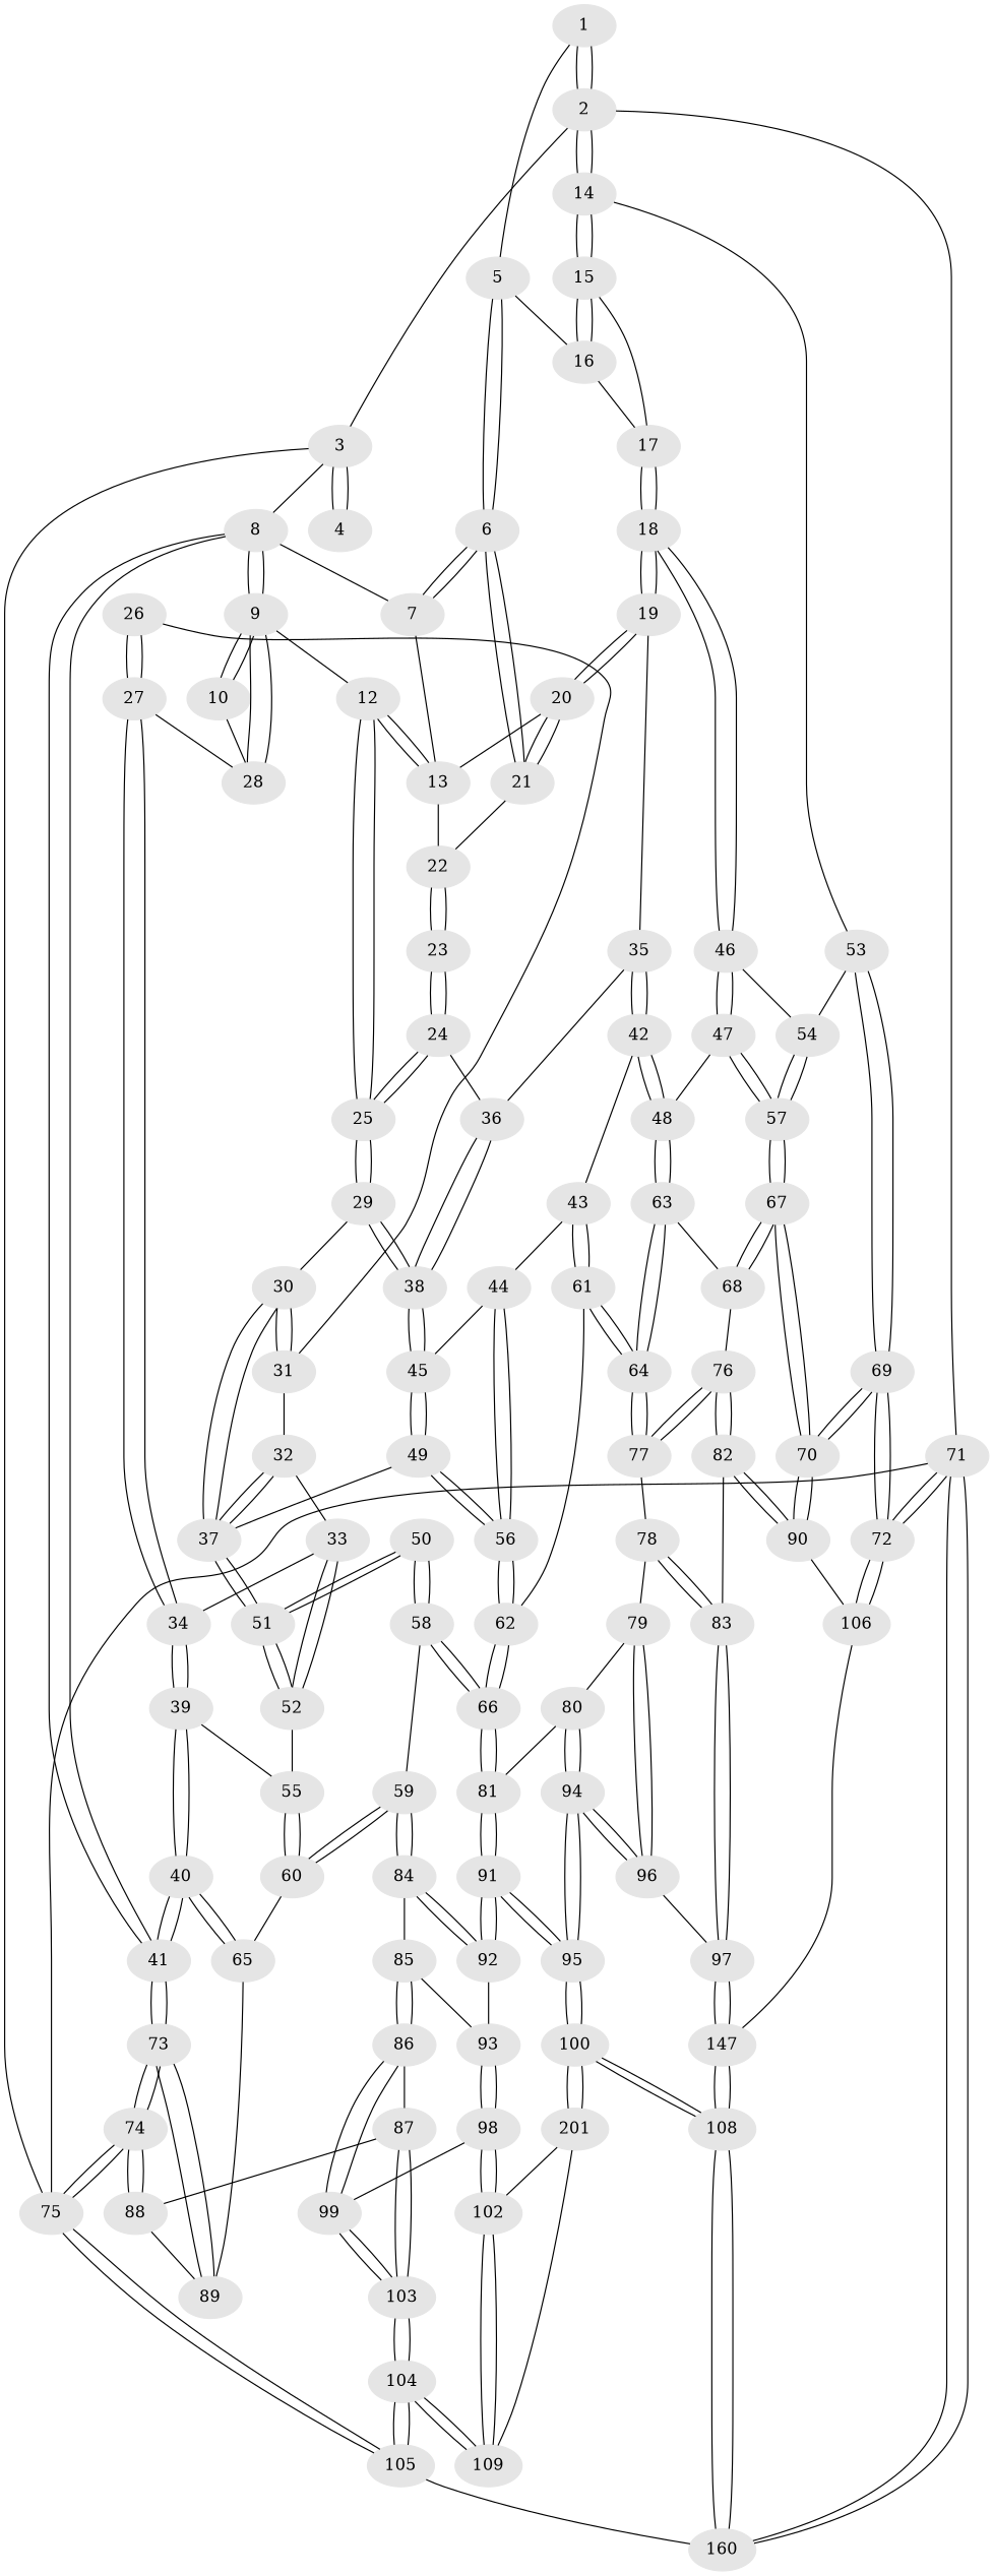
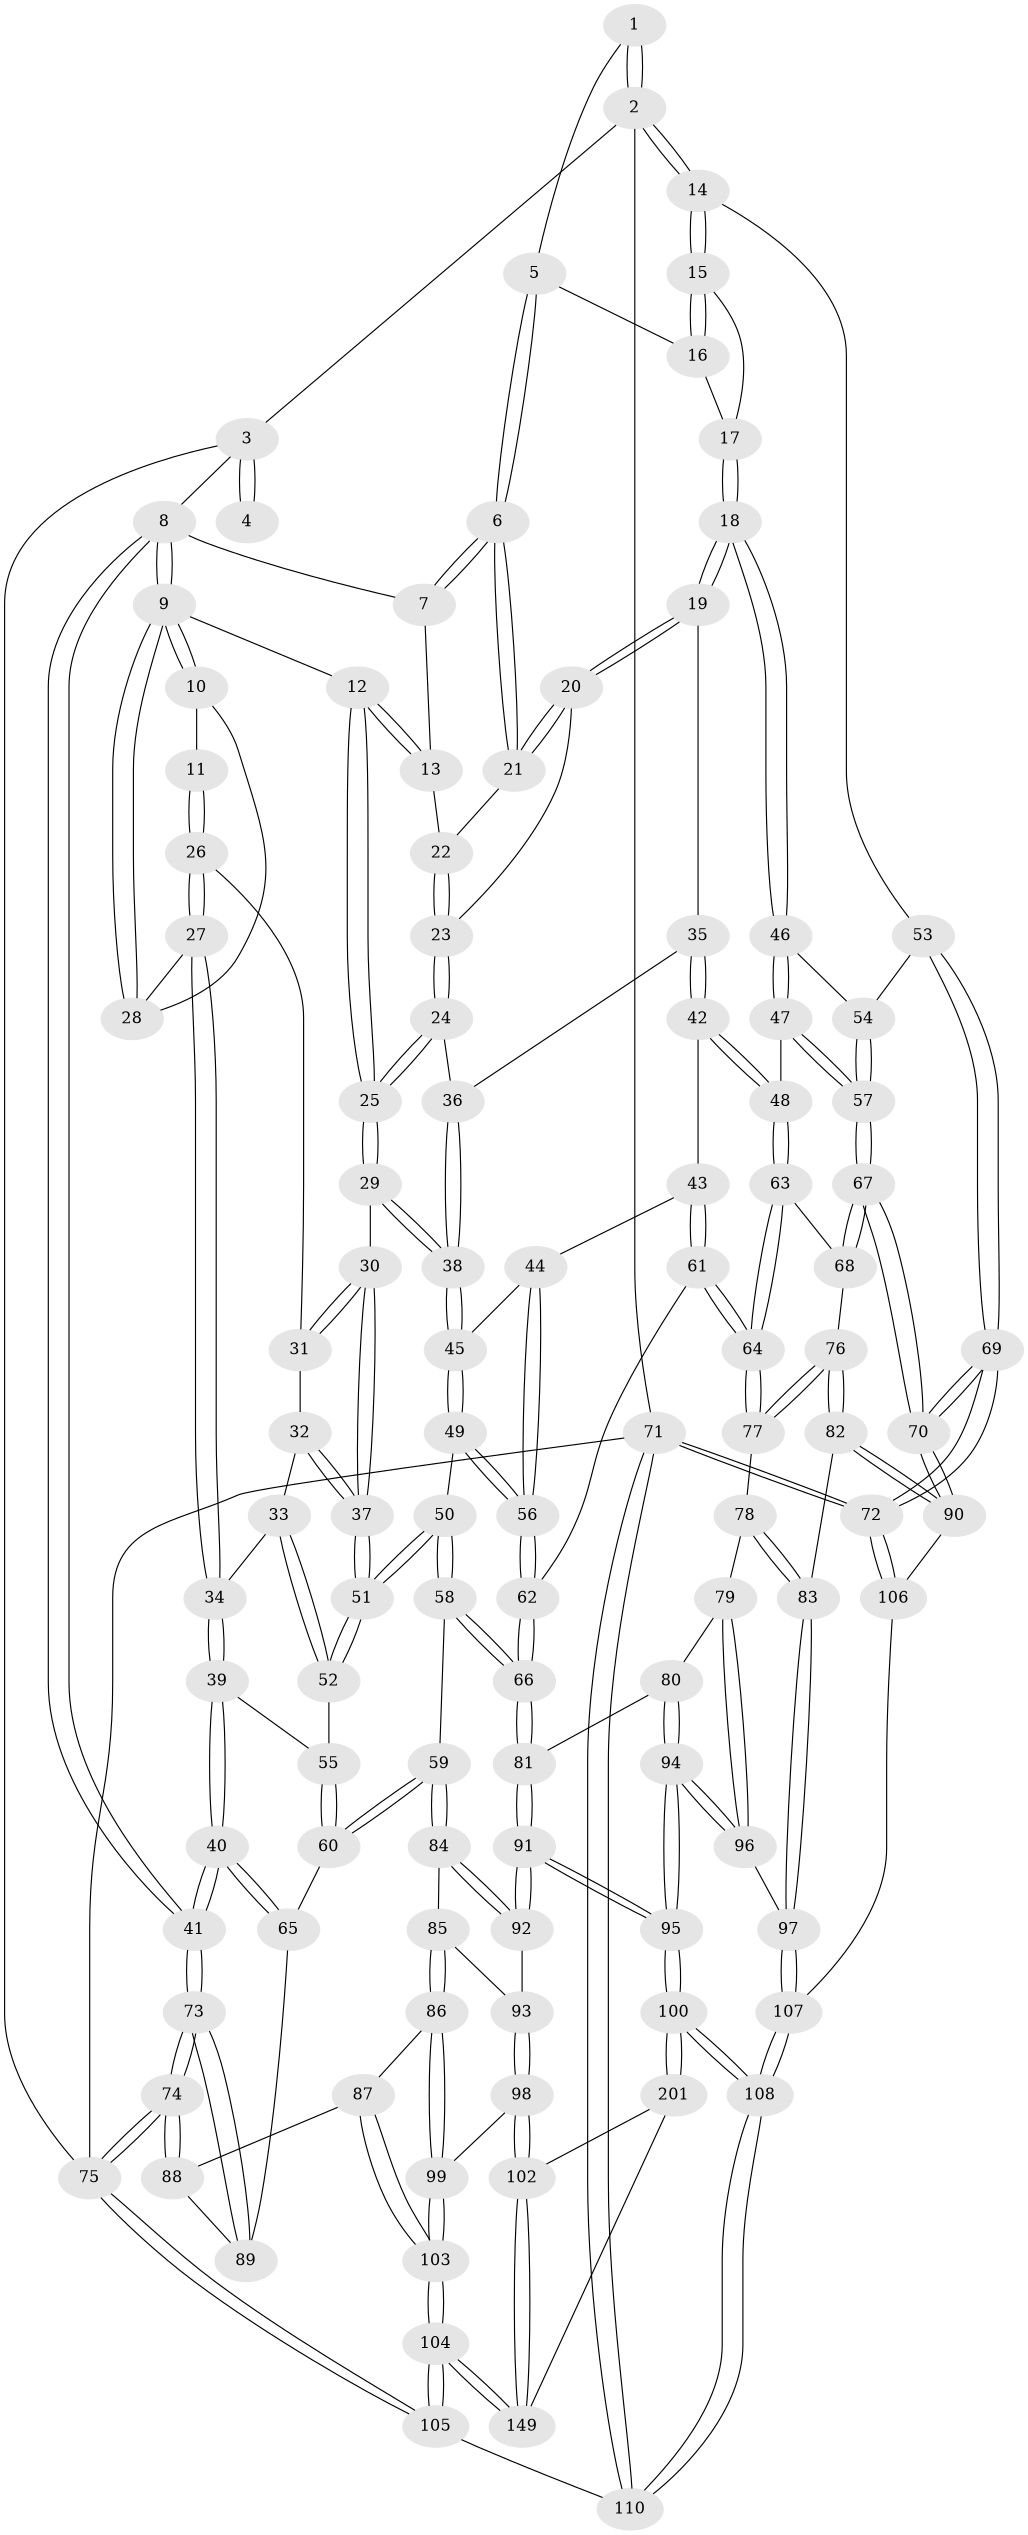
  graph {
    fontname="DejaVu Serif"
    node [color=gray90 fontname="DejaVu Serif" style=filled]
    edge [fontname="DejaVu Serif"]
    1
    2
    5
    3
    14
    71
    6
    16
    4
    8
    75
    15
    53
    72
-   110 [label=160]
+   110
    7
    9
    41
    105
    13
    21
    17
    22
    10
    28
    12
    73
+   11
    26
    25
    27
    31
    29
    23
    54
    69
    18
    19
    46
    20
    35
    47
    36
    42
    24
    38
    30
    34
    32
    39
    37
    45
    51
    33
    52
    55
    40
    43
    48
    49
    65
    60
    89
    74
    44
    61
    63
    56
    62
    64
    50
    57
    67
    68
    58
    59
    66
    70
    84
    81
    85
    92
    77
    76
    78
    91
    90
    82
    106
-   107 [label=147]
+   107
    88
    83
    79
    80
    96
    97
    94
    95
    86
    93
    87
    99
    98
    103
    104
    100
    102
    n108 [label=201]
    108
-   109
+   109 [label=149]
    1 -- 2
    1 -- 2
    1 -- 5
    2 -- 3
    2 -- 14
    2 -- 14
    2 -- 71
    5 -- 6
    5 -- 6
    5 -- 16
    3 -- 4
    3 -- 4
    3 -- 8
    3 -- 75
    14 -- 15
    14 -- 15
    14 -- 53
    71 -- 75
    71 -- 72
    71 -- 72
    71 -- 110
    71 -- 110
    6 -- 7
    6 -- 7
    6 -- 21
    6 -- 21
    16 -- 17
    8 -- 7
    8 -- 9
    8 -- 9
    8 -- 41
    8 -- 41
    75 -- 105
    75 -- 105
    15 -- 16
    15 -- 16
    15 -- 17
    53 -- 54
    53 -- 69
    53 -- 69
    72 -- 106
    72 -- 106
    7 -- 13
    9 -- 10
    9 -- 10
    9 -- 28
    9 -- 28
    9 -- 12
    41 -- 73
    41 -- 73
    105 -- 110
    13 -- 22
    21 -- 22
    17 -- 18
    17 -- 18
    22 -- 23
    22 -- 23
    10 -- 28
+   10 -- 11
    12 -- 13
    12 -- 13
    12 -- 25
    12 -- 25
    73 -- 89
    73 -- 89
    73 -- 74
    73 -- 74
+   11 -- 26
+   11 -- 26
    26 -- 27
    26 -- 27
    26 -- 31
    25 -- 29
    25 -- 29
    27 -- 28
    27 -- 34
    27 -- 34
    31 -- 32
    29 -- 38
    29 -- 38
    29 -- 30
    23 -- 24
    23 -- 24
    54 -- 57
    54 -- 57
    69 -- 72
    69 -- 72
    69 -- 70
    69 -- 70
    18 -- 19
    18 -- 19
    18 -- 46
    18 -- 46
    19 -- 20
    19 -- 20
    19 -- 35
    46 -- 54
    46 -- 47
    46 -- 47
    20 -- 21
    20 -- 21
-   20 -- 13
+   20 -- 23
    35 -- 36
    35 -- 42
    35 -- 42
    47 -- 48
    47 -- 57
    47 -- 57
    36 -- 38
    36 -- 38
    42 -- 43
    42 -- 48
    42 -- 48
    24 -- 25
    24 -- 25
    24 -- 36
    38 -- 45
    38 -- 45
    30 -- 31
    30 -- 31
    30 -- 37
    30 -- 37
    34 -- 39
    34 -- 39
    32 -- 37
    32 -- 37
    32 -- 33
    39 -- 55
    39 -- 40
    39 -- 40
    37 -- 51
    37 -- 51
    45 -- 49
    45 -- 49
    51 -- 52
    51 -- 52
    33 -- 34
    33 -- 52
    33 -- 52
    52 -- 55
    55 -- 60
    55 -- 60
    40 -- 41
    40 -- 41
    40 -- 65
    40 -- 65
    43 -- 44
    43 -- 61
    43 -- 61
    48 -- 63
    48 -- 63
    49 -- 56
    49 -- 56
-   49 -- 37
+   49 -- 50
    65 -- 89
    60 -- 65
    74 -- 75
    74 -- 75
    74 -- 88
    74 -- 88
    44 -- 45
    44 -- 56
    44 -- 56
    61 -- 62
    61 -- 64
    61 -- 64
    63 -- 64
    63 -- 64
    63 -- 68
    56 -- 62
    56 -- 62
    62 -- 66
    62 -- 66
    64 -- 77
    64 -- 77
    50 -- 51
    50 -- 51
    50 -- 58
    50 -- 58
    57 -- 67
    57 -- 67
    67 -- 68
    67 -- 68
    67 -- 70
    67 -- 70
    68 -- 76
    58 -- 59
    58 -- 66
    58 -- 66
    59 -- 60
    59 -- 60
    59 -- 84
    59 -- 84
    66 -- 81
    66 -- 81
    70 -- 90
    70 -- 90
    84 -- 85
    84 -- 92
    84 -- 92
    81 -- 91
    81 -- 91
    85 -- 86
    85 -- 86
    85 -- 93
    92 -- 93
    77 -- 78
    76 -- 77
    76 -- 77
    76 -- 82
    76 -- 82
    78 -- 83
    78 -- 83
    78 -- 79
    91 -- 92
    91 -- 92
    91 -- 95
    91 -- 95
    90 -- 106
    82 -- 90
    82 -- 90
    82 -- 83
    106 -- 107
    107 -- 108
    107 -- 108
    88 -- 89
    83 -- 97
    83 -- 97
    79 -- 80
    79 -- 96
    79 -- 96
    80 -- 81
    80 -- 94
    80 -- 94
    96 -- 97
    97 -- 107
    97 -- 107
    94 -- 96
    94 -- 96
    94 -- 95
    94 -- 95
    95 -- 100
    95 -- 100
    86 -- 87
    86 -- 99
    86 -- 99
    93 -- 98
    93 -- 98
    87 -- 88
    87 -- 103
    87 -- 103
    99 -- 103
    99 -- 103
    98 -- 99
    98 -- 102
    98 -- 102
    103 -- 104
    103 -- 104
    104 -- 105
    104 -- 105
    104 -- 109
    104 -- 109
    100 -- n108
    100 -- n108
    100 -- 108
    100 -- 108
    102 -- 109
    102 -- 109
    n108 -- 102
    n108 -- 109
    108 -- 110
    108 -- 110
  }
